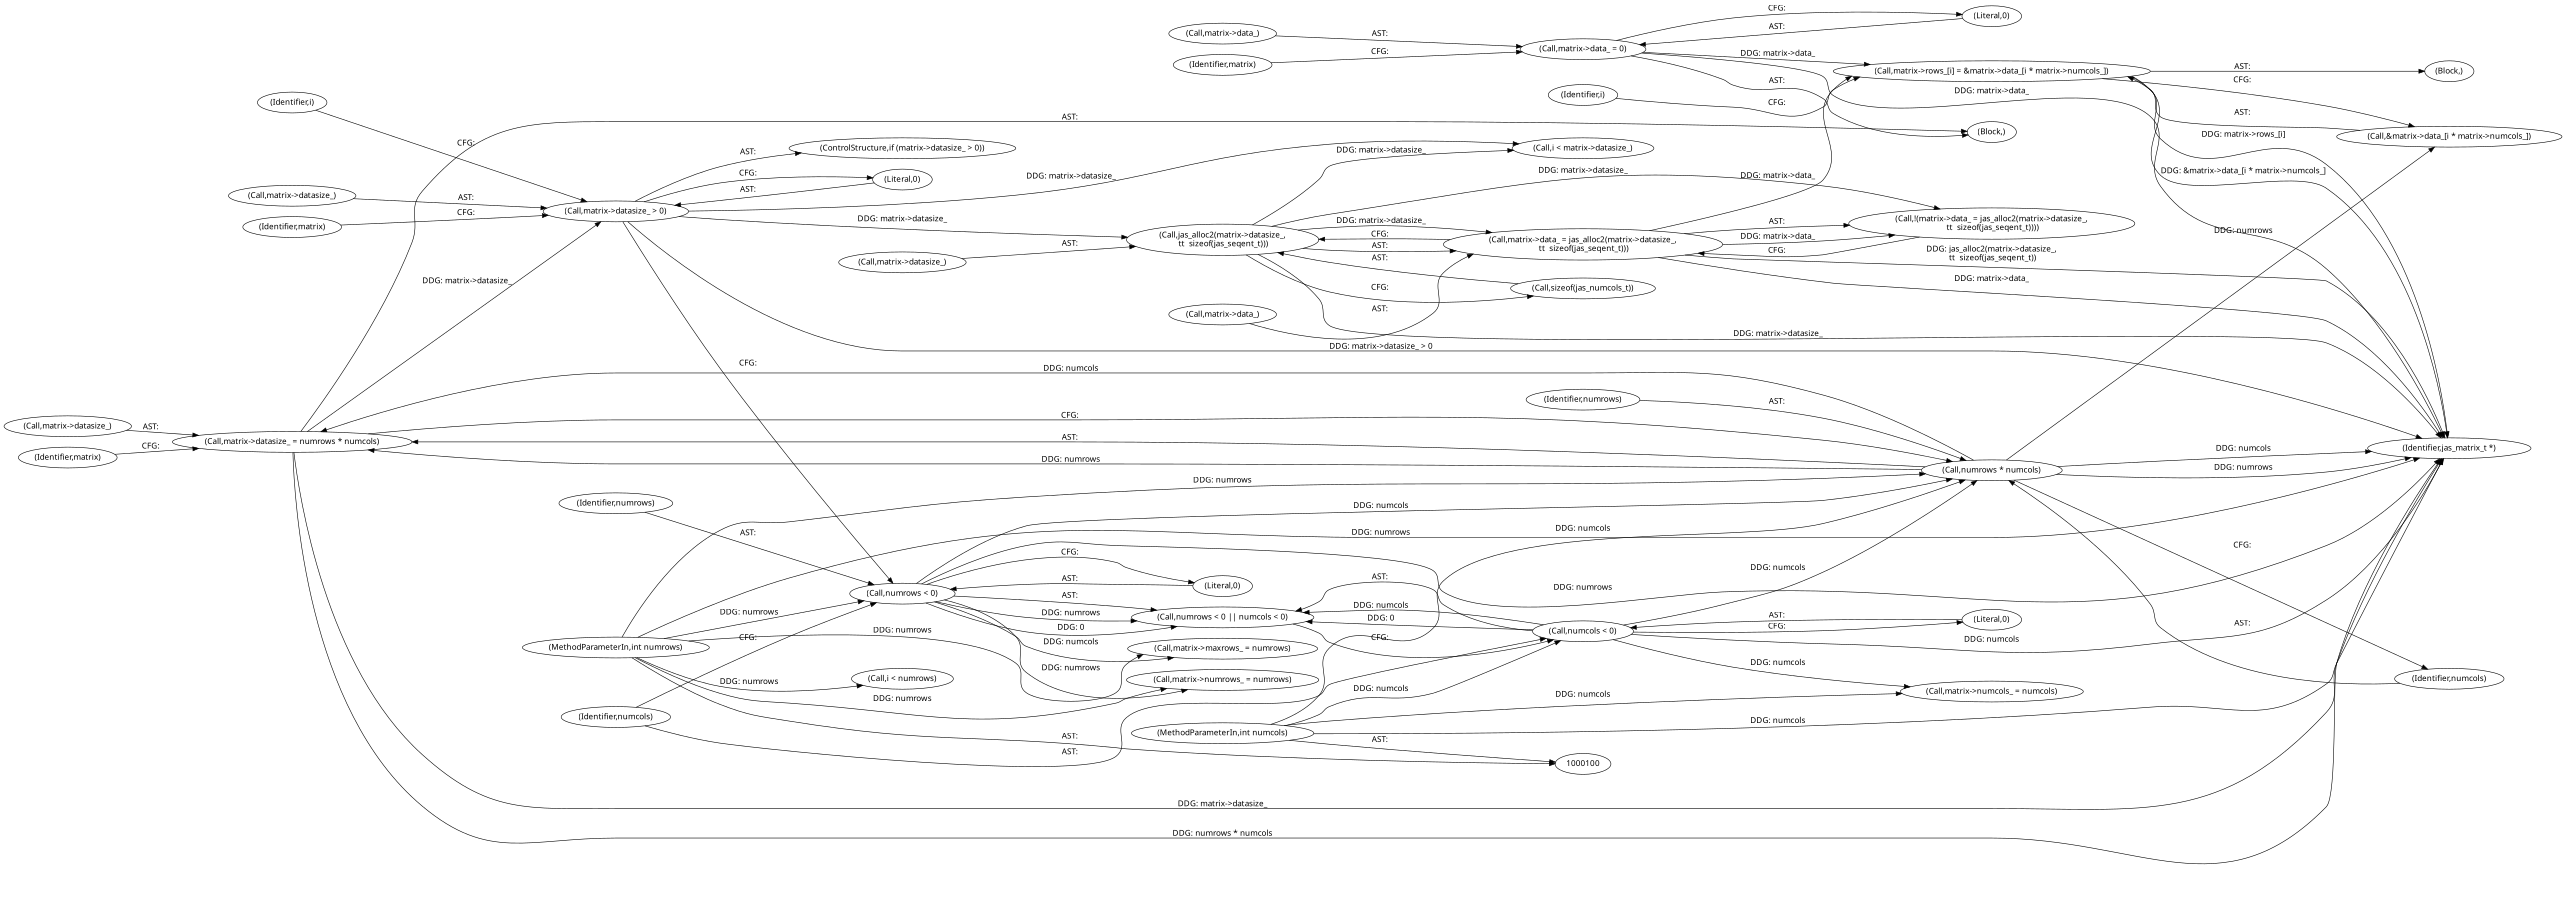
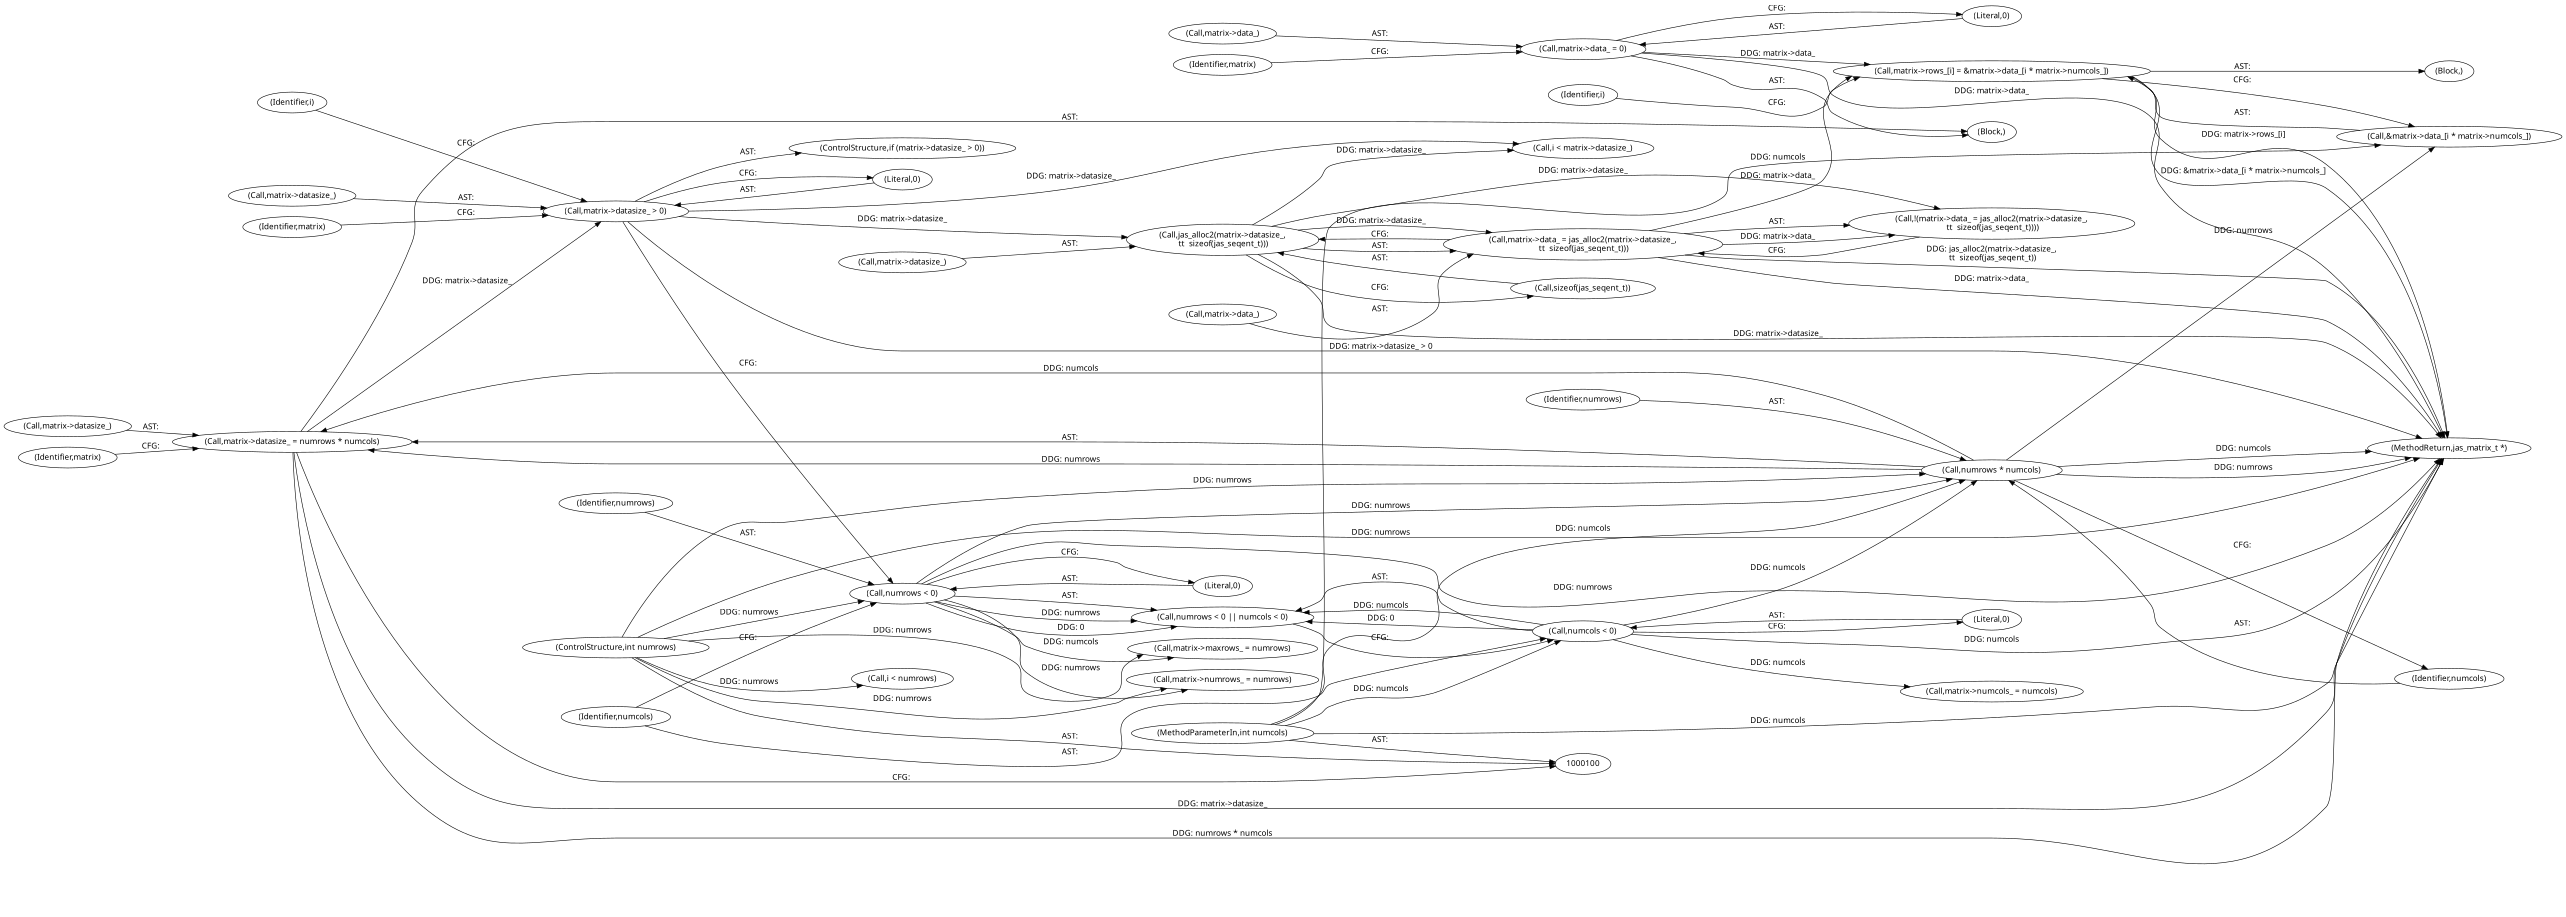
  digraph {
    fontname="Noto Sans"
    rankdir=LR
    node [fontname="Noto Sans"]
    edge [fontname="Noto Sans"]
    n1 [label="(Call,matrix->rows_[i] = &matrix->data_[i * matrix->numcols_])"]
    n2 [label="(Block,)"]
-   n3 [label="(Identifier,jas_matrix_t *)"]
+   n3 [label="(MethodReturn,jas_matrix_t *)"]
    n4 [label="(Call,&matrix->data_[i * matrix->numcols_])"]
    n5 [label="(Call,matrix->data_ = 0)"]
    n6 [label="(Block,)"]
    n7 [label="(Literal,0)"]
    n8 [label="(Call,matrix->data_ = jas_alloc2(matrix->datasize_,\n \t\t  sizeof(jas_seqent_t)))"]
    n9 [label="(Call,jas_alloc2(matrix->datasize_,\n \t\t  sizeof(jas_seqent_t)))"]
    n10 [label="(Call,!(matrix->data_ = jas_alloc2(matrix->datasize_,\n \t\t  sizeof(jas_seqent_t))))"]
    n11 [label="(Call,i < matrix->datasize_)"]
-   n12 [label="(Call,sizeof(jas_numcols_t))"]
+   n12 [label="(Call,sizeof(jas_seqent_t))"]
    n13 [label="(Call,matrix->datasize_ > 0)"]
    n14 [label="(Literal,0)"]
    n15 [label="(ControlStructure,if (matrix->datasize_ > 0))"]
    n16 [label="(Call,numrows < 0)"]
    n17 [label="(Call,matrix->datasize_ = numrows * numcols)"]
    n18 [label="(Call,numrows * numcols)"]
    n19 [label="(Identifier,numcols)"]
    n20 [label="(Call,i < numrows)"]
-   n21 [label="(MethodParameterIn,int numrows)"]
+   n21 [label="(ControlStructure,int numrows)"]
    n22 [label="(Call,matrix->maxrows_ = numrows)"]
    n23 [label="(Call,matrix->numrows_ = numrows)"]
    1000100
    n25 [label="(Call,numrows < 0 || numcols < 0)"]
    n26 [label="(Literal,0)"]
    n27 [label="(Call,numcols < 0)"]
    n28 [label="(MethodParameterIn,int numcols)"]
    n29 [label="(Call,matrix->numcols_ = numcols)"]
    n30 [label="(Literal,0)"]
    n31 [label="(Identifier,numcols)"]
    n32 [label="(Identifier,i)"]
    n33 [label="(Call,matrix->datasize_)"]
    n34 [label="(Call,matrix->data_)"]
    n35 [label="(Identifier,numrows)"]
    n36 [label="(Call,matrix->datasize_)"]
    n37 [label="(Identifier,matrix)"]
    n38 [label="(Identifier,matrix)"]
    n39 [label="(Identifier,numrows)"]
    n40 [label="(Call,matrix->data_)"]
    n41 [label="(Call,matrix->datasize_)"]
    n42 [label="(Identifier,i)"]
    n43 [label="(Identifier,matrix)"]
    n1 -> n2 [label="AST: "]
    n1 -> n3 [label="DDG: matrix->rows_[i]"]
    n1 -> n3 [label="DDG: &matrix->data_[i * matrix->numcols_]"]
    n1 -> n4 [label="CFG: "]
    n4 -> n1 [label="AST: "]
    n5 -> n1 [label="DDG: matrix->data_"]
    n5 -> n3 [label="DDG: matrix->data_"]
    n5 -> n6 [label="AST: "]
    n5 -> n7 [label="CFG: "]
    n7 -> n5 [label="AST: "]
    n8 -> n1 [label="DDG: matrix->data_"]
    n8 -> n3 [label="DDG: jas_alloc2(matrix->datasize_,\n \t\t  sizeof(jas_seqent_t))"]
    n8 -> n3 [label="DDG: matrix->data_"]
    n8 -> n9 [label="CFG: "]
    n8 -> n10 [label="AST: "]
    n8 -> n10 [label="DDG: matrix->data_"]
    n9 -> n3 [label="DDG: matrix->datasize_"]
    n9 -> n8 [label="AST: "]
    n9 -> n8 [label="DDG: matrix->datasize_"]
    n9 -> n10 [label="DDG: matrix->datasize_"]
    n9 -> n11 [label="DDG: matrix->datasize_"]
    n9 -> n12 [label="CFG: "]
    n10 -> n8 [label="CFG: "]
    n12 -> n9 [label="AST: "]
    n13 -> n3 [label="DDG: matrix->datasize_ > 0"]
    n13 -> n9 [label="DDG: matrix->datasize_"]
    n13 -> n11 [label="DDG: matrix->datasize_"]
    n13 -> n14 [label="CFG: "]
    n13 -> n15 [label="AST: "]
    n13 -> n16 [label="CFG: "]
    n14 -> n13 [label="AST: "]
    n16 -> n3 [label="DDG: numrows"]
-   n16 -> n18 [label="DDG: numcols"]
+   n16 -> n18 [label="DDG: numrows"]
    n16 -> n22 [label="DDG: numcols"]
    n16 -> n23 [label="DDG: numrows"]
    n16 -> n25 [label="AST: "]
    n16 -> n25 [label="DDG: numrows"]
    n16 -> n25 [label="DDG: 0"]
    n16 -> n26 [label="CFG: "]
    n17 -> n3 [label="DDG: matrix->datasize_"]
    n17 -> n3 [label="DDG: numrows * numcols"]
    n17 -> n6 [label="AST: "]
    n17 -> n13 [label="DDG: matrix->datasize_"]
-   n17 -> n18 [label="CFG: "]
+   n17 -> 1000100 [label="CFG: "]
    n18 -> n3 [label="DDG: numcols"]
    n18 -> n3 [label="DDG: numrows"]
    n18 -> n4 [label="DDG: numrows"]
    n18 -> n17 [label="AST: "]
    n18 -> n17 [label="DDG: numrows"]
    n18 -> n17 [label="DDG: numcols"]
    n18 -> n19 [label="CFG: "]
    n19 -> n18 [label="AST: "]
    n21 -> n3 [label="DDG: numrows"]
    n21 -> n16 [label="DDG: numrows"]
    n21 -> n18 [label="DDG: numrows"]
    n21 -> n20 [label="DDG: numrows"]
    n21 -> n22 [label="DDG: numrows"]
    n21 -> n23 [label="DDG: numrows"]
    n21 -> 1000100 [label="AST: "]
    n25 -> n27 [label="CFG: "]
    n26 -> n16 [label="AST: "]
    n27 -> n3 [label="DDG: numcols"]
    n27 -> n18 [label="DDG: numcols"]
    n27 -> n25 [label="AST: "]
    n27 -> n25 [label="DDG: numcols"]
    n27 -> n25 [label="DDG: 0"]
    n27 -> n29 [label="DDG: numcols"]
    n27 -> n30 [label="CFG: "]
    n28 -> n3 [label="DDG: numcols"]
    n28 -> n18 [label="DDG: numcols"]
    n28 -> 1000100 [label="AST: "]
    n28 -> n27 [label="DDG: numcols"]
-   n28 -> n29 [label="DDG: numcols"]
+   n28 -> n4 [label="DDG: numcols"]
    n30 -> n27 [label="AST: "]
    n31 -> n16 [label="CFG: "]
    n31 -> n27 [label="AST: "]
    n32 -> n13 [label="CFG: "]
    n33 -> n17 [label="AST: "]
    n34 -> n8 [label="AST: "]
    n35 -> n16 [label="AST: "]
    n36 -> n13 [label="AST: "]
    n37 -> n13 [label="CFG: "]
    n38 -> n17 [label="CFG: "]
    n39 -> n18 [label="AST: "]
    n40 -> n5 [label="AST: "]
    n41 -> n9 [label="AST: "]
    n42 -> n1 [label="CFG: "]
    n43 -> n5 [label="CFG: "]
  }
